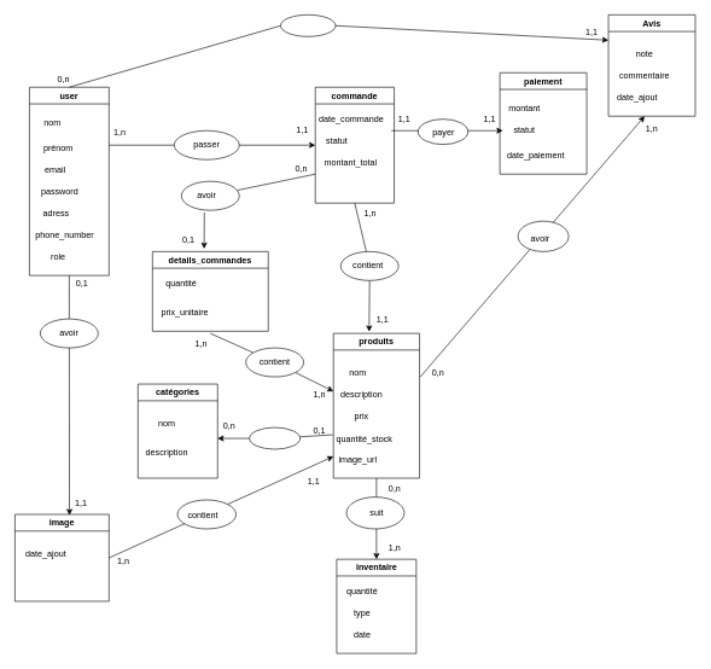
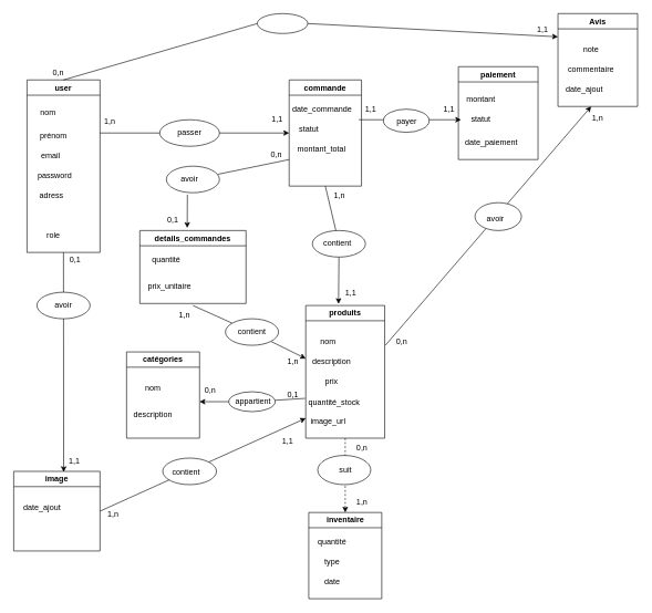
  <mxCell id="0" />
  <mxCell id="1" parent="0" />
  <mxCell id="2" style="edgeStyle=none;html=1;entryX=0;entryY=0.5;entryDx=0;entryDy=0;" parent="1" target="11" edge="1"><mxGeometry relative="1" as="geometry"><mxPoint x="150" y="200" as="sourcePoint" /></mxGeometry></mxCell>
  <mxCell id="3" value="user" style="swimlane;whiteSpace=wrap;html=1;" parent="1" vertex="1"><mxGeometry x="40" y="120" width="110" height="260" as="geometry" /></mxCell>
  <mxCell id="4" value="nom" style="text;html=1;strokeColor=none;fillColor=none;align=center;verticalAlign=middle;whiteSpace=wrap;rounded=0;" parent="3" vertex="1"><mxGeometry x="2" y="35" width="60" height="30" as="geometry" /></mxCell>
  <mxCell id="5" value="prénom" style="text;html=1;strokeColor=none;fillColor=none;align=center;verticalAlign=middle;whiteSpace=wrap;rounded=0;" parent="3" vertex="1"><mxGeometry x="10" y="70" width="60" height="30" as="geometry" /></mxCell>
  <mxCell id="6" value="email" style="text;html=1;strokeColor=none;fillColor=none;align=center;verticalAlign=middle;whiteSpace=wrap;rounded=0;" parent="3" vertex="1"><mxGeometry x="6" y="100" width="60" height="30" as="geometry" /></mxCell>
  <mxCell id="7" value="password" style="text;html=1;strokeColor=none;fillColor=none;align=center;verticalAlign=middle;whiteSpace=wrap;rounded=0;" parent="3" vertex="1"><mxGeometry x="12" y="130" width="60" height="30" as="geometry" /></mxCell>
  <mxCell id="8" value="adress" style="text;html=1;strokeColor=none;fillColor=none;align=center;verticalAlign=middle;whiteSpace=wrap;rounded=0;" parent="3" vertex="1"><mxGeometry x="7" y="160" width="60" height="30" as="geometry" /></mxCell>
- <mxCell id="9" value="phone_number" style="text;html=1;strokeColor=none;fillColor=none;align=center;verticalAlign=middle;whiteSpace=wrap;rounded=0;" parent="3" vertex="1"><mxGeometry x="19" y="190" width="60" height="30" as="geometry" /></mxCell>
  <mxCell id="10" value="role" style="text;html=1;strokeColor=none;fillColor=none;align=center;verticalAlign=middle;whiteSpace=wrap;rounded=0;" parent="3" vertex="1"><mxGeometry x="10" y="220" width="60" height="30" as="geometry" /></mxCell>
  <mxCell id="11" value="commande" style="swimlane;whiteSpace=wrap;html=1;" parent="1" vertex="1"><mxGeometry x="435" y="120" width="109" height="160" as="geometry" /></mxCell>
  <mxCell id="12" value="date_commande" style="text;html=1;strokeColor=none;fillColor=none;align=center;verticalAlign=middle;whiteSpace=wrap;rounded=0;" parent="11" vertex="1"><mxGeometry x="20" y="30" width="60" height="30" as="geometry" /></mxCell>
  <mxCell id="13" value="statut" style="text;html=1;strokeColor=none;fillColor=none;align=center;verticalAlign=middle;whiteSpace=wrap;rounded=0;" parent="11" vertex="1"><mxGeometry y="60" width="60" height="30" as="geometry" /></mxCell>
  <mxCell id="14" value="montant_total" style="text;html=1;strokeColor=none;fillColor=none;align=center;verticalAlign=middle;whiteSpace=wrap;rounded=0;" parent="11" vertex="1"><mxGeometry x="19" y="90" width="60" height="30" as="geometry" /></mxCell>
  <mxCell id="15" value="" style="ellipse;whiteSpace=wrap;html=1;" parent="1" vertex="1"><mxGeometry x="240" y="180" width="90" height="40" as="geometry" /></mxCell>
  <mxCell id="16" value="passer" style="text;html=1;strokeColor=none;fillColor=none;align=center;verticalAlign=middle;whiteSpace=wrap;rounded=0;" parent="1" vertex="1"><mxGeometry x="255" y="185" width="60" height="30" as="geometry" /></mxCell>
  <mxCell id="17" value="produits" style="swimlane;whiteSpace=wrap;html=1;" parent="1" vertex="1"><mxGeometry x="460" y="460" width="119" height="200" as="geometry" /></mxCell>
  <mxCell id="18" value="nom" style="text;html=1;strokeColor=none;fillColor=none;align=center;verticalAlign=middle;whiteSpace=wrap;rounded=0;" parent="17" vertex="1"><mxGeometry x="4" y="40" width="60" height="30" as="geometry" /></mxCell>
  <mxCell id="19" value="description" style="text;html=1;strokeColor=none;fillColor=none;align=center;verticalAlign=middle;whiteSpace=wrap;rounded=0;" parent="17" vertex="1"><mxGeometry x="9" y="70" width="60" height="30" as="geometry" /></mxCell>
  <mxCell id="20" value="prix" style="text;html=1;strokeColor=none;fillColor=none;align=center;verticalAlign=middle;whiteSpace=wrap;rounded=0;" parent="17" vertex="1"><mxGeometry x="9" y="100" width="60" height="30" as="geometry" /></mxCell>
  <mxCell id="21" value="quantité_stock" style="text;html=1;strokeColor=none;fillColor=none;align=center;verticalAlign=middle;whiteSpace=wrap;rounded=0;" parent="17" vertex="1"><mxGeometry x="13" y="131" width="60" height="30" as="geometry" /></mxCell>
  <mxCell id="22" value="image_url" style="text;html=1;strokeColor=none;fillColor=none;align=center;verticalAlign=middle;whiteSpace=wrap;rounded=0;" parent="17" vertex="1"><mxGeometry x="4" y="160" width="60" height="30" as="geometry" /></mxCell>
  <mxCell id="23" value="catégories" style="swimlane;whiteSpace=wrap;html=1;" parent="1" vertex="1"><mxGeometry x="190" y="530" width="110" height="130" as="geometry" /></mxCell>
  <mxCell id="24" value="nom" style="text;html=1;strokeColor=none;fillColor=none;align=center;verticalAlign=middle;whiteSpace=wrap;rounded=0;" parent="23" vertex="1"><mxGeometry x="10" y="40" width="60" height="30" as="geometry" /></mxCell>
  <mxCell id="25" value="description" style="text;html=1;strokeColor=none;fillColor=none;align=center;verticalAlign=middle;whiteSpace=wrap;rounded=0;" parent="23" vertex="1"><mxGeometry x="10" y="80" width="60" height="30" as="geometry" /></mxCell>
  <mxCell id="26" value="details_commandes" style="swimlane;whiteSpace=wrap;html=1;" parent="1" vertex="1"><mxGeometry x="210" y="347" width="160" height="110" as="geometry" /></mxCell>
  <mxCell id="27" value="quantité" style="text;html=1;strokeColor=none;fillColor=none;align=center;verticalAlign=middle;whiteSpace=wrap;rounded=0;" parent="26" vertex="1"><mxGeometry x="10" y="30" width="60" height="30" as="geometry" /></mxCell>
  <mxCell id="28" value="prix_unitaire" style="text;html=1;strokeColor=none;fillColor=none;align=center;verticalAlign=middle;whiteSpace=wrap;rounded=0;" parent="26" vertex="1"><mxGeometry x="15" y="70" width="60" height="30" as="geometry" /></mxCell>
  <mxCell id="29" value="Avis" style="swimlane;whiteSpace=wrap;html=1;" parent="1" vertex="1"><mxGeometry x="840" y="20" width="120" height="140" as="geometry" /></mxCell>
  <mxCell id="30" value="note" style="text;html=1;strokeColor=none;fillColor=none;align=center;verticalAlign=middle;whiteSpace=wrap;rounded=0;" parent="29" vertex="1"><mxGeometry x="20" y="40" width="60" height="30" as="geometry" /></mxCell>
  <mxCell id="31" value="commentaire" style="text;html=1;strokeColor=none;fillColor=none;align=center;verticalAlign=middle;whiteSpace=wrap;rounded=0;" parent="29" vertex="1"><mxGeometry x="20" y="70" width="60" height="30" as="geometry" /></mxCell>
  <mxCell id="32" value="date_ajout" style="text;html=1;strokeColor=none;fillColor=none;align=center;verticalAlign=middle;whiteSpace=wrap;rounded=0;" parent="29" vertex="1"><mxGeometry x="10" y="100" width="60" height="30" as="geometry" /></mxCell>
  <mxCell id="33" value="paiement" style="swimlane;whiteSpace=wrap;html=1;" parent="1" vertex="1"><mxGeometry x="690" width="120" height="140" as="geometry" y="100" /></mxCell>
  <mxCell id="34" value="statut" style="text;html=1;strokeColor=none;fillColor=none;align=center;verticalAlign=middle;whiteSpace=wrap;rounded=0;" parent="33" vertex="1"><mxGeometry x="4" y="65" width="60" height="30" as="geometry" /></mxCell>
  <mxCell id="35" value="date_paiement" style="text;html=1;strokeColor=none;fillColor=none;align=center;verticalAlign=middle;whiteSpace=wrap;rounded=0;" parent="33" vertex="1"><mxGeometry x="20" y="100" width="60" height="30" as="geometry" /></mxCell>
  <mxCell id="36" value="montant" style="text;html=1;strokeColor=none;fillColor=none;align=center;verticalAlign=middle;whiteSpace=wrap;rounded=0;" parent="33" vertex="1"><mxGeometry x="4" y="35" width="60" height="30" as="geometry" /></mxCell>
  <mxCell id="37" value="inventaire" style="swimlane;whiteSpace=wrap;html=1;" parent="1" vertex="1"><mxGeometry x="464.5" y="772" width="110" height="130" as="geometry" /></mxCell>
  <mxCell id="38" value="quantité" style="text;html=1;strokeColor=none;fillColor=none;align=center;verticalAlign=middle;whiteSpace=wrap;rounded=0;" parent="37" vertex="1"><mxGeometry x="5" y="30" width="60" height="30" as="geometry" /></mxCell>
  <mxCell id="39" value="type" style="text;html=1;strokeColor=none;fillColor=none;align=center;verticalAlign=middle;whiteSpace=wrap;rounded=0;" parent="37" vertex="1"><mxGeometry x="5" y="60" width="60" height="30" as="geometry" /></mxCell>
  <mxCell id="40" value="date" style="text;html=1;strokeColor=none;fillColor=none;align=center;verticalAlign=middle;whiteSpace=wrap;rounded=0;" parent="37" vertex="1"><mxGeometry x="5" y="90" width="60" height="30" as="geometry" /></mxCell>
  <mxCell id="41" value="" style="endArrow=classic;html=1;exitX=0.5;exitY=1;exitDx=0;exitDy=0;startArrow=none;entryX=0.415;entryY=-0.012;entryDx=0;entryDy=0;entryPerimeter=0;" parent="1" source="43" target="17" edge="1"><mxGeometry width="50" height="50" relative="1" as="geometry"><mxPoint x="280" y="330" as="sourcePoint" /><mxPoint x="426" y="380" as="targetPoint" /></mxGeometry></mxCell>
  <mxCell id="42" value="" style="endArrow=none;html=1;exitX=0.5;exitY=1;exitDx=0;exitDy=0;" parent="1" source="11" target="43" edge="1"><mxGeometry width="50" height="50" relative="1" as="geometry"><mxPoint x="425.5" y="280" as="sourcePoint" /><mxPoint x="426" y="380" as="targetPoint" /></mxGeometry></mxCell>
  <mxCell id="43" value="" style="ellipse;whiteSpace=wrap;html=1;" parent="1" vertex="1"><mxGeometry x="470" y="347" width="80" height="40" as="geometry" /></mxCell>
  <mxCell id="44" value="contient" style="text;html=1;strokeColor=none;fillColor=none;align=center;verticalAlign=middle;whiteSpace=wrap;rounded=0;" parent="1" vertex="1"><mxGeometry x="478" y="352" width="60" height="30" as="geometry" /></mxCell>
  <mxCell id="45" value="" style="endArrow=classic;html=1;exitX=0;exitY=0.5;exitDx=0;exitDy=0;startArrow=none;" parent="1" source="47" edge="1"><mxGeometry width="50" height="50" relative="1" as="geometry"><mxPoint x="280" y="450" as="sourcePoint" /><mxPoint x="300" y="605" as="targetPoint" /></mxGeometry></mxCell>
  <mxCell id="46" value="" style="endArrow=none;html=1;" parent="1" target="47" edge="1"><mxGeometry width="50" height="50" relative="1" as="geometry"><mxPoint x="459" y="600" as="sourcePoint" /><mxPoint x="359" y="480" as="targetPoint" /></mxGeometry></mxCell>
  <mxCell id="47" value="" style="ellipse;whiteSpace=wrap;html=1;" parent="1" vertex="1"><mxGeometry x="344" y="590" width="70" height="30" as="geometry" /></mxCell>
+ <mxCell id="48" value="appartient" style="text;html=1;strokeColor=none;fillColor=none;align=center;verticalAlign=middle;whiteSpace=wrap;rounded=0;" parent="1" vertex="1"><mxGeometry x="351" y="590" width="60" height="30" as="geometry" /></mxCell>
  <mxCell id="49" value="" style="endArrow=classic;html=1;exitX=1;exitY=0.5;exitDx=0;exitDy=0;entryX=0;entryY=0.25;entryDx=0;entryDy=0;startArrow=none;" parent="1" source="52" target="29" edge="1"><mxGeometry width="50" height="50" relative="1" as="geometry"><mxPoint x="200" y="140" as="sourcePoint" /><mxPoint x="250" y="90" as="targetPoint" /></mxGeometry></mxCell>
  <mxCell id="50" value="" style="endArrow=classic;html=1;" parent="1" edge="1"><mxGeometry width="50" height="50" relative="1" as="geometry"><mxPoint x="580" y="520" as="sourcePoint" /><mxPoint x="890" y="160" as="targetPoint" /></mxGeometry></mxCell>
  <mxCell id="51" value="" style="endArrow=none;html=1;exitX=0.5;exitY=0;exitDx=0;exitDy=0;entryX=0;entryY=0.5;entryDx=0;entryDy=0;" parent="1" source="3" target="52" edge="1"><mxGeometry width="50" height="50" relative="1" as="geometry"><mxPoint x="95" y="120" as="sourcePoint" /><mxPoint x="390" y="75" as="targetPoint" /></mxGeometry></mxCell>
  <mxCell id="52" value="" style="ellipse;whiteSpace=wrap;html=1;" parent="1" vertex="1"><mxGeometry x="387" y="20" width="76" height="30" as="geometry" /></mxCell>
  <mxCell id="53" value="" style="ellipse;whiteSpace=wrap;html=1;" parent="1" vertex="1"><mxGeometry x="715" y="305" width="70" height="42" as="geometry" /></mxCell>
  <mxCell id="54" value="avoir" style="text;html=1;strokeColor=none;fillColor=none;align=center;verticalAlign=middle;whiteSpace=wrap;rounded=0;" parent="1" vertex="1"><mxGeometry x="716" y="315" width="60" height="30" as="geometry" /></mxCell>
  <mxCell id="55" value="" style="endArrow=classic;html=1;exitX=0.396;exitY=1.075;exitDx=0;exitDy=0;entryX=0.446;entryY=-0.036;entryDx=0;entryDy=0;entryPerimeter=0;startArrow=none;exitPerimeter=0;" parent="1" source="58" target="26" edge="1"><mxGeometry width="50" height="50" relative="1" as="geometry"><mxPoint x="300" y="450" as="sourcePoint" /><mxPoint x="350" y="400" as="targetPoint" /></mxGeometry></mxCell>
  <mxCell id="56" value="" style="endArrow=classic;html=1;startArrow=none;" parent="1" source="61" edge="1"><mxGeometry width="50" height="50" relative="1" as="geometry"><mxPoint x="290" y="460" as="sourcePoint" /><mxPoint x="460" y="540" as="targetPoint" /></mxGeometry></mxCell>
  <mxCell id="57" value="" style="endArrow=none;html=1;exitX=0;exitY=0.75;exitDx=0;exitDy=0;" parent="1" source="11" target="58" edge="1"><mxGeometry width="50" height="50" relative="1" as="geometry"><mxPoint x="371" y="240" as="sourcePoint" /><mxPoint x="281.36" y="343.04" as="targetPoint" /></mxGeometry></mxCell>
  <mxCell id="58" value="" style="ellipse;whiteSpace=wrap;html=1;" parent="1" vertex="1"><mxGeometry x="250" y="250" width="80" height="40" as="geometry" /></mxCell>
  <mxCell id="59" value="avoir" style="text;html=1;strokeColor=none;fillColor=none;align=center;verticalAlign=middle;whiteSpace=wrap;rounded=0;" parent="1" vertex="1"><mxGeometry x="255" y="255" width="60" height="30" as="geometry" /></mxCell>
  <mxCell id="60" value="" style="endArrow=none;html=1;" parent="1" target="61" edge="1"><mxGeometry width="50" height="50" relative="1" as="geometry"><mxPoint x="290" y="460" as="sourcePoint" /><mxPoint x="460" y="540" as="targetPoint" /></mxGeometry></mxCell>
  <mxCell id="61" value="" style="ellipse;whiteSpace=wrap;html=1;" parent="1" vertex="1"><mxGeometry x="339" y="480" width="80" height="40" as="geometry" /></mxCell>
  <mxCell id="62" value="contient" style="text;html=1;strokeColor=none;fillColor=none;align=center;verticalAlign=middle;whiteSpace=wrap;rounded=0;" parent="1" vertex="1"><mxGeometry x="349" y="485" width="60" height="30" as="geometry" /></mxCell>
  <mxCell id="63" value="image" style="swimlane;whiteSpace=wrap;html=1;startSize=23;" parent="1" vertex="1"><mxGeometry x="20" y="710" width="130" height="120" as="geometry" /></mxCell>
  <mxCell id="64" value="date_ajout" style="text;html=1;strokeColor=none;fillColor=none;align=center;verticalAlign=middle;whiteSpace=wrap;rounded=0;" parent="63" vertex="1"><mxGeometry x="13" y="40" width="60" height="30" as="geometry" /></mxCell>
  <mxCell id="65" value="" style="endArrow=classic;html=1;exitX=0.5;exitY=1;exitDx=0;exitDy=0;entryX=0.579;entryY=0.008;entryDx=0;entryDy=0;entryPerimeter=0;" parent="1" source="3" target="63" edge="1"><mxGeometry width="50" height="50" relative="1" as="geometry"><mxPoint x="150" y="520" as="sourcePoint" /><mxPoint x="200" y="470" as="targetPoint" /></mxGeometry></mxCell>
  <mxCell id="66" value="" style="ellipse;whiteSpace=wrap;html=1;" parent="1" vertex="1"><mxGeometry x="55" y="440" width="80" height="40" as="geometry" /></mxCell>
  <mxCell id="67" value="avoir" style="text;html=1;strokeColor=none;fillColor=none;align=center;verticalAlign=middle;whiteSpace=wrap;rounded=0;" parent="1" vertex="1"><mxGeometry x="65" y="445" width="60" height="30" as="geometry" /></mxCell>
  <mxCell id="68" value="" style="endArrow=classic;html=1;" parent="1" edge="1"><mxGeometry width="50" height="50" relative="1" as="geometry"><mxPoint x="150" y="770" as="sourcePoint" /><mxPoint x="460" y="630" as="targetPoint" /></mxGeometry></mxCell>
  <mxCell id="69" value="" style="ellipse;whiteSpace=wrap;html=1;" parent="1" vertex="1"><mxGeometry x="244.5" y="690" width="81" height="40" as="geometry" /></mxCell>
  <mxCell id="70" value="contient" style="text;html=1;strokeColor=none;fillColor=none;align=center;verticalAlign=middle;whiteSpace=wrap;rounded=0;" parent="1" vertex="1"><mxGeometry x="250" y="696" width="60" height="30" as="geometry" /></mxCell>
  <mxCell id="71" value="" style="endArrow=classic;html=1;entryX=0;entryY=0.5;entryDx=0;entryDy=0;" parent="1" target="34" edge="1"><mxGeometry width="50" height="50" relative="1" as="geometry"><mxPoint x="540" y="180" as="sourcePoint" /><mxPoint x="730" y="240" as="targetPoint" /></mxGeometry></mxCell>
  <mxCell id="72" value="" style="ellipse;whiteSpace=wrap;html=1;" parent="1" vertex="1"><mxGeometry x="577" y="164" width="69" height="35" as="geometry" /></mxCell>
  <mxCell id="73" value="payer" style="text;html=1;strokeColor=none;fillColor=none;align=center;verticalAlign=middle;whiteSpace=wrap;rounded=0;" parent="1" vertex="1"><mxGeometry x="588" y="167" width="49" height="30" as="geometry" /></mxCell>
- <mxCell id="74" value="" style="endArrow=classic;html=1;exitX=0.5;exitY=1;exitDx=0;exitDy=0;entryX=0.5;entryY=0;entryDx=0;entryDy=0;" parent="1" source="17" target="37" edge="1"><mxGeometry width="50" height="50" relative="1" as="geometry"><mxPoint x="340" y="780" as="sourcePoint" /><mxPoint x="390" y="730" as="targetPoint" /></mxGeometry></mxCell>
+ <mxCell id="74" value="" style="endArrow=classic;html=1;exitX=0.5;exitY=1;exitDx=0;exitDy=0;entryX=0.5;entryY=0;entryDx=0;entryDy=0;dashed=1;" parent="1" source="17" target="37" edge="1"><mxGeometry width="50" height="50" relative="1" as="geometry"><mxPoint x="340" y="780" as="sourcePoint" /><mxPoint x="390" y="730" as="targetPoint" /></mxGeometry></mxCell>
  <mxCell id="75" value="" style="ellipse;whiteSpace=wrap;html=1;" parent="1" vertex="1"><mxGeometry x="478" y="686" width="80" height="44" as="geometry" /></mxCell>
  <mxCell id="76" value="suit" style="text;html=1;strokeColor=none;fillColor=none;align=center;verticalAlign=middle;whiteSpace=wrap;rounded=0;" parent="1" vertex="1"><mxGeometry x="489.5" y="693" width="60" height="30" as="geometry" /></mxCell>
  <mxCell id="77" value="1,n" style="text;html=1;strokeColor=none;fillColor=none;align=center;verticalAlign=middle;whiteSpace=wrap;rounded=0;" parent="1" vertex="1"><mxGeometry x="150" y="170" width="30" height="25" as="geometry" /></mxCell>
  <mxCell id="78" value="1,1" style="text;html=1;strokeColor=none;fillColor=none;align=center;verticalAlign=middle;whiteSpace=wrap;rounded=0;" parent="1" vertex="1"><mxGeometry x="392" y="167" width="50" height="25" as="geometry" /></mxCell>
  <mxCell id="79" value="0,n" style="text;html=1;strokeColor=none;fillColor=none;align=center;verticalAlign=middle;whiteSpace=wrap;rounded=0;" parent="1" vertex="1"><mxGeometry x="60" width="55" height="20" as="geometry" y="100" /></mxCell>
  <mxCell id="80" value="1,1" style="text;html=1;strokeColor=none;fillColor=none;align=center;verticalAlign=middle;whiteSpace=wrap;rounded=0;" parent="1" vertex="1"><mxGeometry x="794" y="35" width="46" height="20" as="geometry" /></mxCell>
  <mxCell id="81" value="1,1" style="text;html=1;strokeColor=none;fillColor=none;align=center;verticalAlign=middle;whiteSpace=wrap;rounded=0;" parent="1" vertex="1"><mxGeometry x="528" y="150" width="60" height="30" as="geometry" /></mxCell>
  <mxCell id="82" value="1,1" style="text;html=1;strokeColor=none;fillColor=none;align=center;verticalAlign=middle;whiteSpace=wrap;rounded=0;" parent="1" vertex="1"><mxGeometry x="646" y="150" width="60" height="30" as="geometry" /></mxCell>
  <mxCell id="83" value="0,n" style="text;html=1;strokeColor=none;fillColor=none;align=center;verticalAlign=middle;whiteSpace=wrap;rounded=0;" parent="1" vertex="1"><mxGeometry x="390" y="220" width="52" height="25" as="geometry" /></mxCell>
  <mxCell id="84" value="0,1" style="text;html=1;strokeColor=none;fillColor=none;align=center;verticalAlign=middle;whiteSpace=wrap;rounded=0;" parent="1" vertex="1"><mxGeometry x="230" y="317" width="60" height="30" as="geometry" /></mxCell>
  <mxCell id="85" value="0,1" style="text;html=1;strokeColor=none;fillColor=none;align=center;verticalAlign=middle;whiteSpace=wrap;rounded=0;" parent="1" vertex="1"><mxGeometry x="88" y="381" width="50" height="20" as="geometry" /></mxCell>
  <mxCell id="86" value="1,1" style="text;html=1;strokeColor=none;fillColor=none;align=center;verticalAlign=middle;whiteSpace=wrap;rounded=0;" parent="1" vertex="1"><mxGeometry x="83" y="680" width="57" height="30" as="geometry" /></mxCell>
  <mxCell id="87" value="1,n" style="text;html=1;strokeColor=none;fillColor=none;align=center;verticalAlign=middle;whiteSpace=wrap;rounded=0;" parent="1" vertex="1"><mxGeometry x="485" y="281" width="52" height="25" as="geometry" /></mxCell>
  <mxCell id="88" value="1,1" style="text;html=1;strokeColor=none;fillColor=none;align=center;verticalAlign=middle;whiteSpace=wrap;rounded=0;" parent="1" vertex="1"><mxGeometry x="498" y="427" width="60" height="30" as="geometry" /></mxCell>
  <mxCell id="89" value="1,n" style="text;html=1;strokeColor=none;fillColor=none;align=center;verticalAlign=middle;whiteSpace=wrap;rounded=0;" parent="1" vertex="1"><mxGeometry x="250" y="457" width="54.5" height="33" as="geometry" /></mxCell>
  <mxCell id="90" value="1,n" style="text;html=1;strokeColor=none;fillColor=none;align=center;verticalAlign=middle;whiteSpace=wrap;rounded=0;" parent="1" vertex="1"><mxGeometry x="411" y="530" width="60" height="30" as="geometry" /></mxCell>
  <mxCell id="91" value="0,1" style="text;html=1;strokeColor=none;fillColor=none;align=center;verticalAlign=middle;whiteSpace=wrap;rounded=0;" parent="1" vertex="1"><mxGeometry x="411" y="580" width="60" height="30" as="geometry" /></mxCell>
  <mxCell id="92" value="0,n" style="text;html=1;strokeColor=none;fillColor=none;align=center;verticalAlign=middle;whiteSpace=wrap;rounded=0;" parent="1" vertex="1"><mxGeometry x="287" y="573" width="59" height="30" as="geometry" /></mxCell>
  <mxCell id="93" value="1,n" style="text;html=1;strokeColor=none;fillColor=none;align=center;verticalAlign=middle;whiteSpace=wrap;rounded=0;" parent="1" vertex="1"><mxGeometry x="140" y="760" width="60" height="30" as="geometry" /></mxCell>
  <mxCell id="94" value="1,1" style="text;html=1;strokeColor=none;fillColor=none;align=center;verticalAlign=middle;whiteSpace=wrap;rounded=0;" parent="1" vertex="1"><mxGeometry x="403" y="650" width="60" height="30" as="geometry" /></mxCell>
  <mxCell id="95" value="0,n" style="text;html=1;strokeColor=none;fillColor=none;align=center;verticalAlign=middle;whiteSpace=wrap;rounded=0;" parent="1" vertex="1"><mxGeometry x="574.5" y="500" width="60" height="30" as="geometry" /></mxCell>
  <mxCell id="96" value="1,n" style="text;html=1;strokeColor=none;fillColor=none;align=center;verticalAlign=middle;whiteSpace=wrap;rounded=0;" parent="1" vertex="1"><mxGeometry x="870" y="162" width="60" height="30" as="geometry" /></mxCell>
  <mxCell id="97" value="0,n" style="text;html=1;strokeColor=none;fillColor=none;align=center;verticalAlign=middle;whiteSpace=wrap;rounded=0;" parent="1" vertex="1"><mxGeometry x="514.5" y="660" width="60" height="30" as="geometry" /></mxCell>
  <mxCell id="98" value="1,n" style="text;html=1;strokeColor=none;fillColor=none;align=center;verticalAlign=middle;whiteSpace=wrap;rounded=0;" parent="1" vertex="1"><mxGeometry x="514.5" y="742" width="60" height="30" as="geometry" /></mxCell>
